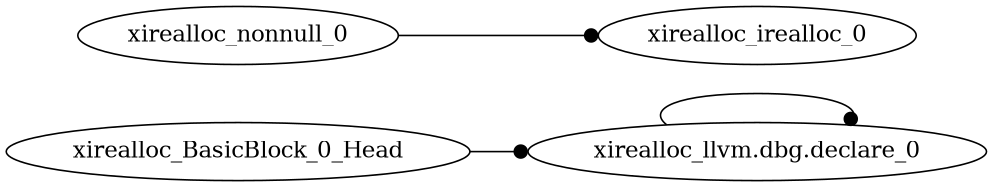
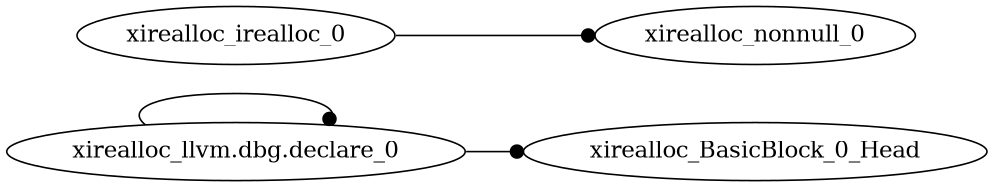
  digraph {
    rankdir=LR
    edge [arrowhead=dot]
    "xirealloc_llvm.dbg.declare_0"
    xirealloc_irealloc_0
    xirealloc_nonnull_0
    xirealloc_BasicBlock_0_Head
    "xirealloc_llvm.dbg.declare_0" -> "xirealloc_llvm.dbg.declare_0"
-   xirealloc_nonnull_0 -> xirealloc_irealloc_0
-   xirealloc_BasicBlock_0_Head -> "xirealloc_llvm.dbg.declare_0"
+   xirealloc_irealloc_0 -> xirealloc_nonnull_0
+   "xirealloc_llvm.dbg.declare_0" -> xirealloc_BasicBlock_0_Head
  }
